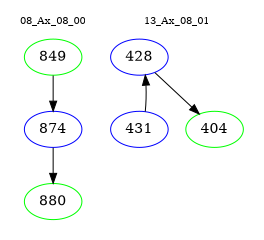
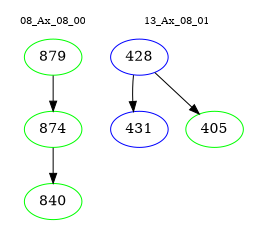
  digraph {
    node [color=green]
    edge [color=black]
-   n1 [label=849]
-   n2 [color=blue label=874]
-   n3 [label=880]
+   n1 [label=879]
+   n2 [label=874]
+   n3 [label=840]
    n4 [color=blue label=428]
    n5 [color=blue label=431]
-   n6 [label=404]
+   n6 [label=405]
    subgraph cluster_1 {
      color=white
      fontsize=10
      label="08_Ax_08_00"
      n1
      n2
      n3
    }
    subgraph cluster_2 {
      color=white
      fontsize=10
      label="13_Ax_08_01"
      n4
      n5
      n6
    }
    n1 -> n2
    n2 -> n3
-   n5 -> n4
+   n4 -> n5
    n4 -> n6
  }
